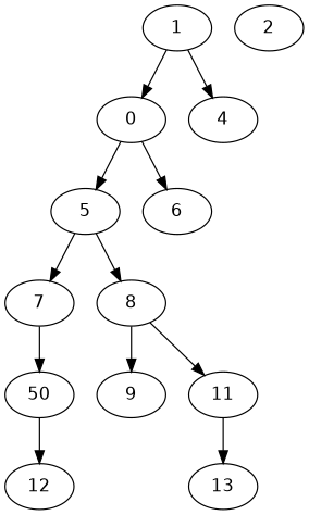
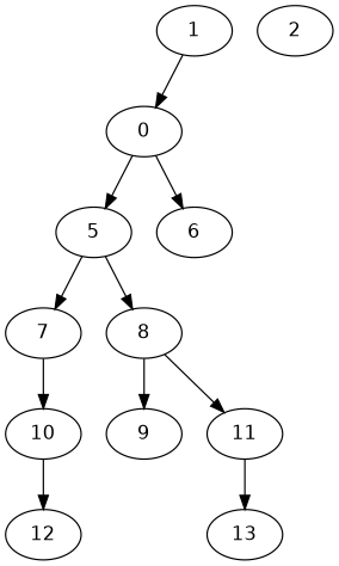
  digraph {
    fontname="DejaVu Sans"
    node [alpha=0.02 fontname="DejaVu Sans"]
    edge [fontname="DejaVu Sans"]
    1 [alpha=0.04 expect_size=46359279992569856]
    n2 [alpha=0.19 expect_size=5456327872405647 label=0]
-   4 [alpha=0.14 expect_size=744283062317100]
    5 [alpha=0.08 expect_size=8625865352703082]
    6 [alpha=0.16 expect_size=654008860733865984]
    7 [alpha=0.12 expect_size=55486135241940]
    8 [alpha=0.15 expect_size=1650300737780973568]
    2 [expect_size=3231230737365598208]
-   10 [alpha=0.17 expect_size=29692365732052992 label=50]
+   10 [alpha=0.17 expect_size=29692365732052992]
    9 [alpha=0.18 expect_size=12958758682492928]
    11 [alpha=0.06 expect_size=18091619337109504]
    12 [expect_size=760342283974344704]
    13 [alpha=0.01 expect_size=11914483246992824]
    1 -> n2
-   1 -> 4
    n2 -> 5
    n2 -> 6
    5 -> 7
    5 -> 8
    7 -> 10
    8 -> 9
    8 -> 11
    10 -> 12
    11 -> 13
  }
